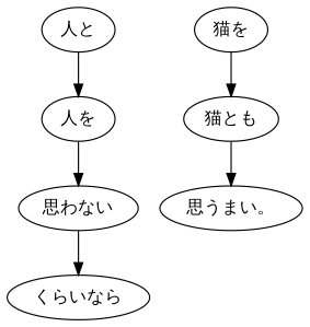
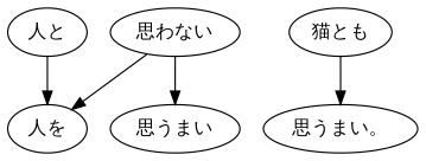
  digraph {
    n1 [label="人を"]
    n2 [label="思わない"]
-   n3 [label="くらいなら"]
+   n3 [label="思うまい"]
    n4 [label="人と"]
    n5 [label="思うまい。"]
-   n6 [label="猫を"]
    n7 [label="猫とも"]
-   n1 -> n2
+   n2 -> n1
    n2 -> n3
    n4 -> n1
-   n6 -> n7
    n7 -> n5
  }
